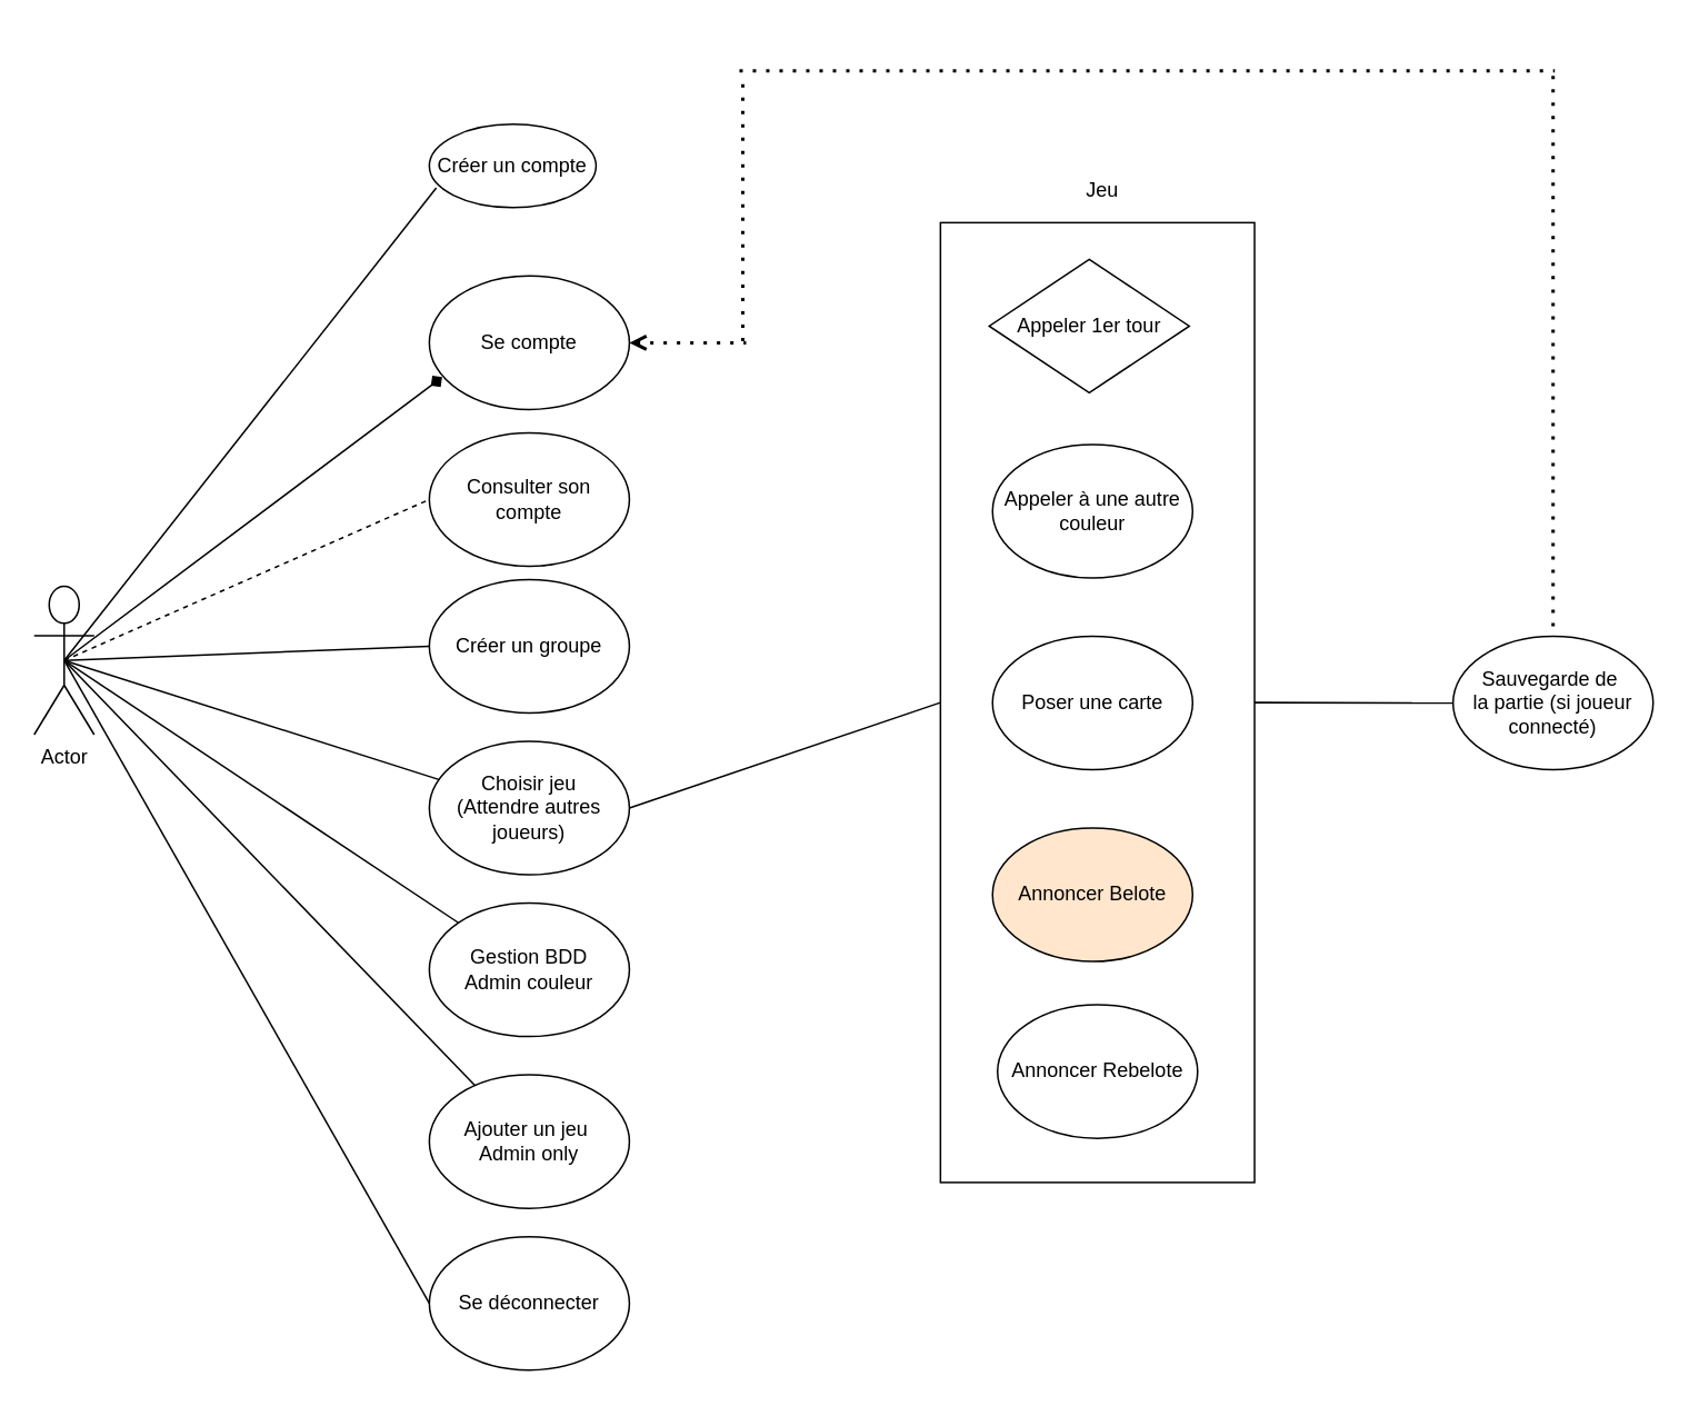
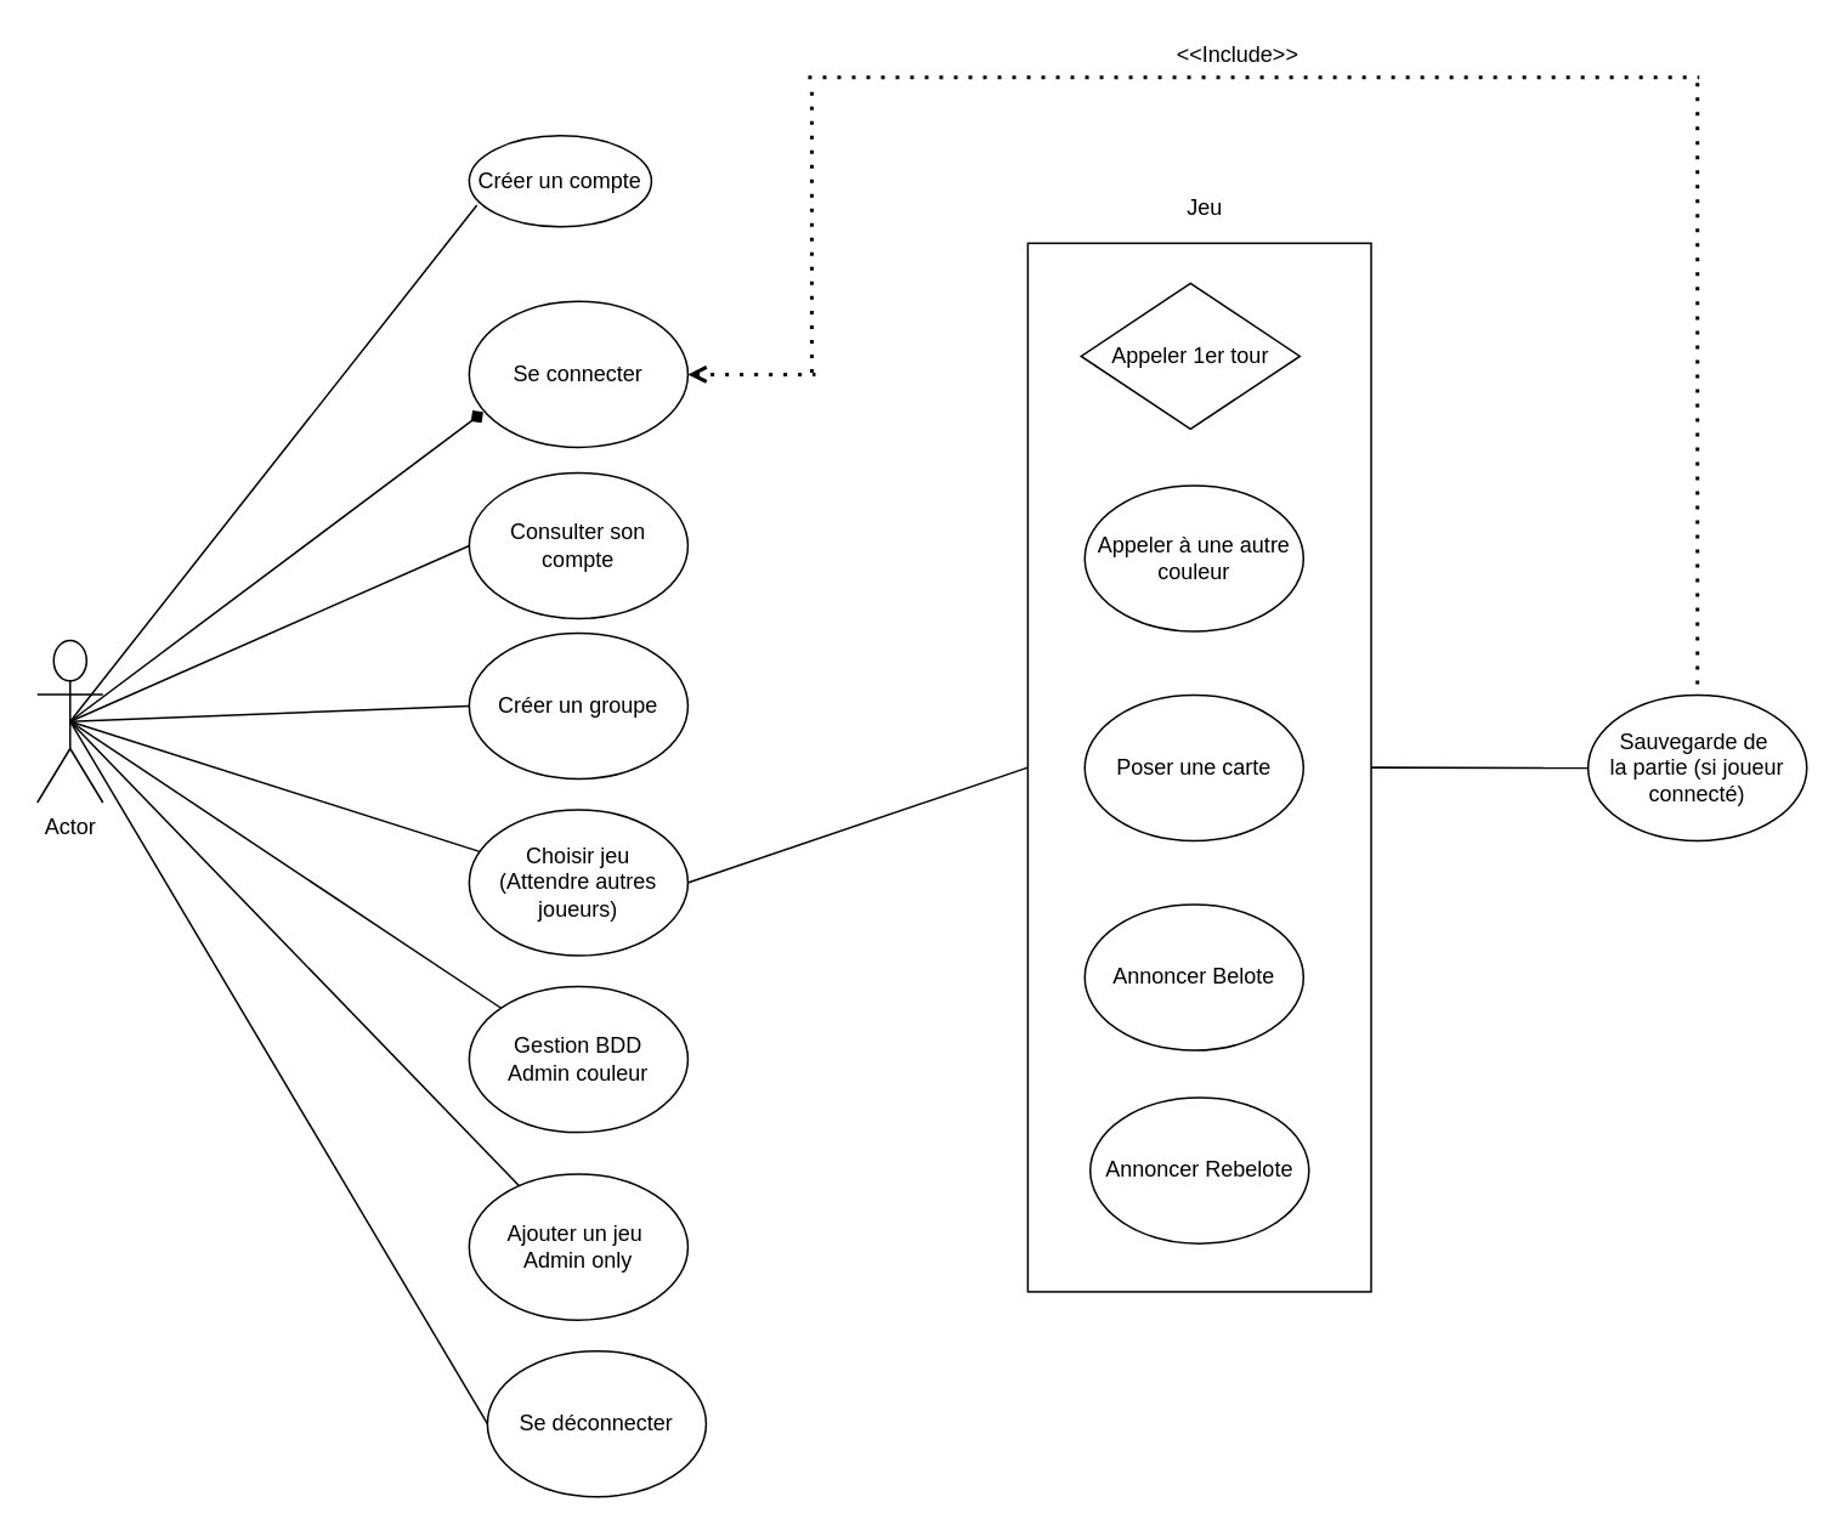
  <mxCell id="0" />
  <mxCell id="1" parent="0" />
  <mxCell id="2" value="" style="rounded=0;whiteSpace=wrap;html=1;rotation=90;" parent="1" vertex="1"><mxGeometry x="370" y="326.56" width="575.5" height="188.38" as="geometry" /></mxCell>
  <mxCell id="3" value="Créer un compte" style="ellipse;whiteSpace=wrap;html=1;" parent="1" vertex="1"><mxGeometry x="257" y="74" width="100" height="50" as="geometry" /></mxCell>
  <mxCell id="4" value="" style="endArrow=diamond;html=1;entryX=0.064;entryY=0.758;entryDx=0;entryDy=0;entryPerimeter=0;exitX=0.5;exitY=0.5;exitDx=0;exitDy=0;exitPerimeter=0;" parent="1" target="23" edge="1" source="33"><mxGeometry width="50" height="50" relative="1" as="geometry"><mxPoint x="101" y="326" as="sourcePoint" /><mxPoint x="208" y="188" as="targetPoint" /></mxGeometry></mxCell>
- <mxCell id="5" value="" style="endArrow=none;html=1;entryX=0;entryY=0.5;entryDx=0;entryDy=0;exitX=0.5;exitY=0.5;exitDx=0;exitDy=0;exitPerimeter=0;dashed=1;" parent="1" target="7" edge="1" source="33"><mxGeometry width="50" height="50" relative="1" as="geometry"><mxPoint x="103" y="353" as="sourcePoint" /><mxPoint x="214" y="283" as="targetPoint" /></mxGeometry></mxCell>
+ <mxCell id="5" value="" style="endArrow=none;html=1;entryX=0;entryY=0.5;entryDx=0;entryDy=0;exitX=0.5;exitY=0.5;exitDx=0;exitDy=0;exitPerimeter=0;" parent="1" target="7" edge="1" source="33"><mxGeometry width="50" height="50" relative="1" as="geometry"><mxPoint x="103" y="353" as="sourcePoint" /><mxPoint x="214" y="283" as="targetPoint" /></mxGeometry></mxCell>
  <mxCell id="6" value="Ajouter un jeu&amp;nbsp;&lt;br&gt;Admin only" style="ellipse;whiteSpace=wrap;html=1;" parent="1" vertex="1"><mxGeometry x="257" y="644" width="120" height="80" as="geometry" /></mxCell>
  <mxCell id="7" value="Consulter son &lt;br&gt;compte" style="ellipse;whiteSpace=wrap;html=1;" parent="1" vertex="1"><mxGeometry x="257" y="259" width="120" height="80" as="geometry" /></mxCell>
  <mxCell id="8" value="" style="endArrow=none;html=1;exitX=0.5;exitY=0.5;exitDx=0;exitDy=0;exitPerimeter=0;" parent="1" target="11" edge="1" source="33"><mxGeometry width="50" height="50" relative="1" as="geometry"><mxPoint x="88" y="401" as="sourcePoint" /><mxPoint x="209" y="381" as="targetPoint" /></mxGeometry></mxCell>
  <mxCell id="9" value="" style="endArrow=none;html=1;exitX=0.5;exitY=0.5;exitDx=0;exitDy=0;exitPerimeter=0;" parent="1" target="12" edge="1" source="33"><mxGeometry width="50" height="50" relative="1" as="geometry"><mxPoint x="91" y="400" as="sourcePoint" /><mxPoint x="182" y="470" as="targetPoint" /></mxGeometry></mxCell>
  <mxCell id="10" value="" style="endArrow=none;html=1;exitX=0.5;exitY=0.5;exitDx=0;exitDy=0;exitPerimeter=0;" parent="1" target="6" edge="1" source="33"><mxGeometry width="50" height="50" relative="1" as="geometry"><mxPoint x="94" y="464" as="sourcePoint" /><mxPoint x="193" y="598" as="targetPoint" /></mxGeometry></mxCell>
  <mxCell id="11" value="Choisir jeu&lt;br&gt;(Attendre autres joueurs)" style="ellipse;whiteSpace=wrap;html=1;" parent="1" vertex="1"><mxGeometry x="257" y="444" width="120" height="80" as="geometry" /></mxCell>
  <mxCell id="12" value="Gestion BDD&lt;br&gt;Admin couleur" style="ellipse;whiteSpace=wrap;html=1;" parent="1" vertex="1"><mxGeometry x="257" y="541" width="120" height="80" as="geometry" /></mxCell>
  <mxCell id="13" value="" style="endArrow=none;html=1;entryX=0;entryY=0.5;entryDx=0;entryDy=0;exitX=0.5;exitY=0.5;exitDx=0;exitDy=0;exitPerimeter=0;" parent="1" target="21" edge="1" source="33"><mxGeometry width="50" height="50" relative="1" as="geometry"><mxPoint x="87" y="512" as="sourcePoint" /><mxPoint x="265" y="699" as="targetPoint" /></mxGeometry></mxCell>
  <mxCell id="14" value="Poser une carte" style="ellipse;whiteSpace=wrap;html=1;" parent="1" vertex="1"><mxGeometry x="594.8" y="381" width="120" height="80" as="geometry" /></mxCell>
- <mxCell id="15" value="Annoncer Belote" style="ellipse;whiteSpace=wrap;html=1;fillColor=#ffe6cc;" parent="1" vertex="1"><mxGeometry x="594.8" y="496" width="120" height="80" as="geometry" /></mxCell>
+ <mxCell id="15" value="Annoncer Belote" style="ellipse;whiteSpace=wrap;html=1;" parent="1" vertex="1"><mxGeometry x="594.8" y="496" width="120" height="80" as="geometry" /></mxCell>
  <mxCell id="16" value="Appeler 1er tour" style="rhombus;whiteSpace=wrap;html=1;" parent="1" vertex="1"><mxGeometry x="592.8" y="155" width="120" height="80" as="geometry" /></mxCell>
  <mxCell id="17" value="Jeu" style="text;html=1;strokeColor=none;fillColor=none;align=center;verticalAlign=middle;whiteSpace=wrap;rounded=0;" parent="1" vertex="1"><mxGeometry x="641" y="104" width="40" height="20" as="geometry" /></mxCell>
  <mxCell id="18" value="" style="endArrow=none;html=1;exitX=1;exitY=0.5;exitDx=0;exitDy=0;entryX=0.5;entryY=1;entryDx=0;entryDy=0;" parent="1" source="11" target="2" edge="1"><mxGeometry width="50" height="50" relative="1" as="geometry"><mxPoint x="563" y="439" as="sourcePoint" /><mxPoint x="530" y="514" as="targetPoint" /></mxGeometry></mxCell>
  <mxCell id="19" value="" style="endArrow=none;html=1;exitX=0.5;exitY=0;exitDx=0;exitDy=0;entryX=0;entryY=0.5;entryDx=0;entryDy=0;" parent="1" source="2" target="20" edge="1"><mxGeometry width="50" height="50" relative="1" as="geometry"><mxPoint x="823.5" y="400" as="sourcePoint" /><mxPoint x="853" y="466" as="targetPoint" /></mxGeometry></mxCell>
  <mxCell id="20" value="Sauvegarde de&amp;nbsp;&lt;br&gt;la partie (si joueur connecté)" style="ellipse;whiteSpace=wrap;html=1;fillColor=none;" parent="1" vertex="1"><mxGeometry x="871" y="381" width="120" height="80" as="geometry" /></mxCell>
- <mxCell id="21" value="Se déconnecter" style="ellipse;whiteSpace=wrap;html=1;" parent="1" vertex="1"><mxGeometry x="257" y="741" width="120" height="80" as="geometry" /></mxCell>
+ <mxCell id="21" value="Se déconnecter" style="ellipse;whiteSpace=wrap;html=1;" parent="1" vertex="1"><mxGeometry x="267" y="741" width="120" height="80" as="geometry" /></mxCell>
  <mxCell id="22" value="" style="endArrow=none;html=1;entryX=0.042;entryY=0.763;entryDx=0;entryDy=0;entryPerimeter=0;exitX=0.5;exitY=0.5;exitDx=0;exitDy=0;exitPerimeter=0;" parent="1" target="3" edge="1" source="33"><mxGeometry width="50" height="50" relative="1" as="geometry"><mxPoint x="98" y="290" as="sourcePoint" /><mxPoint x="150" y="90" as="targetPoint" /></mxGeometry></mxCell>
- <mxCell id="23" value="Se compte" style="ellipse;whiteSpace=wrap;html=1;" parent="1" vertex="1"><mxGeometry x="257" y="165" width="120" height="80" as="geometry" /></mxCell>
+ <mxCell id="23" value="Se connecter" style="ellipse;whiteSpace=wrap;html=1;" parent="1" vertex="1"><mxGeometry x="257" y="165" width="120" height="80" as="geometry" /></mxCell>
  <mxCell id="24" value="Appeler à une autre couleur" style="ellipse;whiteSpace=wrap;html=1;" parent="1" vertex="1"><mxGeometry x="594.8" y="266" width="120" height="80" as="geometry" /></mxCell>
  <mxCell id="25" value="Annoncer Rebelote" style="ellipse;whiteSpace=wrap;html=1;" parent="1" vertex="1"><mxGeometry x="597.8" y="602" width="120" height="80" as="geometry" /></mxCell>
  <mxCell id="26" value="" style="endArrow=none;dashed=1;html=1;dashPattern=1 3;strokeWidth=2;exitX=1;exitY=0.5;exitDx=0;exitDy=0;startArrow=open;startFill=0;" parent="1" source="23" edge="1"><mxGeometry width="50" height="50" relative="1" as="geometry"><mxPoint x="473" y="418" as="sourcePoint" /><mxPoint x="447" y="205" as="targetPoint" /></mxGeometry></mxCell>
  <mxCell id="27" value="" style="endArrow=none;dashed=1;html=1;dashPattern=1 3;strokeWidth=2;entryX=0.5;entryY=0;entryDx=0;entryDy=0;" parent="1" target="20" edge="1"><mxGeometry width="50" height="50" relative="1" as="geometry"><mxPoint x="931" y="45" as="sourcePoint" /><mxPoint x="523" y="368" as="targetPoint" /></mxGeometry></mxCell>
  <mxCell id="28" value="" style="endArrow=none;dashed=1;html=1;dashPattern=1 3;strokeWidth=2;" parent="1" edge="1"><mxGeometry width="50" height="50" relative="1" as="geometry"><mxPoint x="443" y="42" as="sourcePoint" /><mxPoint x="932" y="42" as="targetPoint" /></mxGeometry></mxCell>
  <mxCell id="29" value="" style="endArrow=none;dashed=1;html=1;dashPattern=1 3;strokeWidth=2;" parent="1" edge="1"><mxGeometry width="50" height="50" relative="1" as="geometry"><mxPoint x="445" y="204" as="sourcePoint" /><mxPoint x="445" y="45" as="targetPoint" /></mxGeometry></mxCell>
+ <mxCell id="30" value="&amp;lt;&amp;lt;Include&amp;gt;&amp;gt;" style="text;html=1;strokeColor=none;fillColor=none;align=center;verticalAlign=middle;whiteSpace=wrap;rounded=0;" parent="1" vertex="1"><mxGeometry x="659" y="20" width="40" height="20" as="geometry" /></mxCell>
  <mxCell id="31" value="Créer un groupe" style="ellipse;whiteSpace=wrap;html=1;" parent="1" vertex="1"><mxGeometry x="257" y="347" width="120" height="80" as="geometry" /></mxCell>
  <mxCell id="32" value="" style="endArrow=none;html=1;entryX=0;entryY=0.5;entryDx=0;entryDy=0;exitX=0.5;exitY=0.5;exitDx=0;exitDy=0;exitPerimeter=0;" parent="1" target="31" edge="1" source="33"><mxGeometry width="50" height="50" relative="1" as="geometry"><mxPoint x="109" y="376" as="sourcePoint" /><mxPoint x="281.143" y="487.205" as="targetPoint" /></mxGeometry></mxCell>
  <mxCell id="33" value="Actor" style="shape=umlActor;verticalLabelPosition=bottom;verticalAlign=top;html=1;outlineConnect=0;" parent="1" vertex="1"><mxGeometry x="20" y="351" width="36" height="89" as="geometry" /></mxCell>
